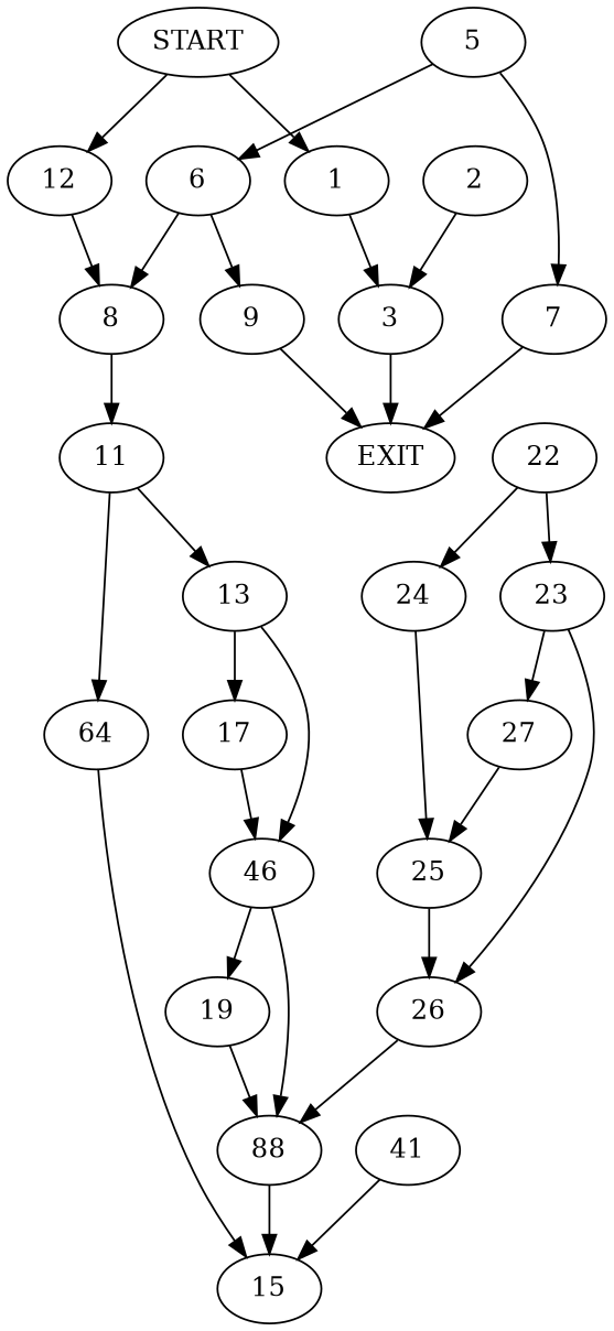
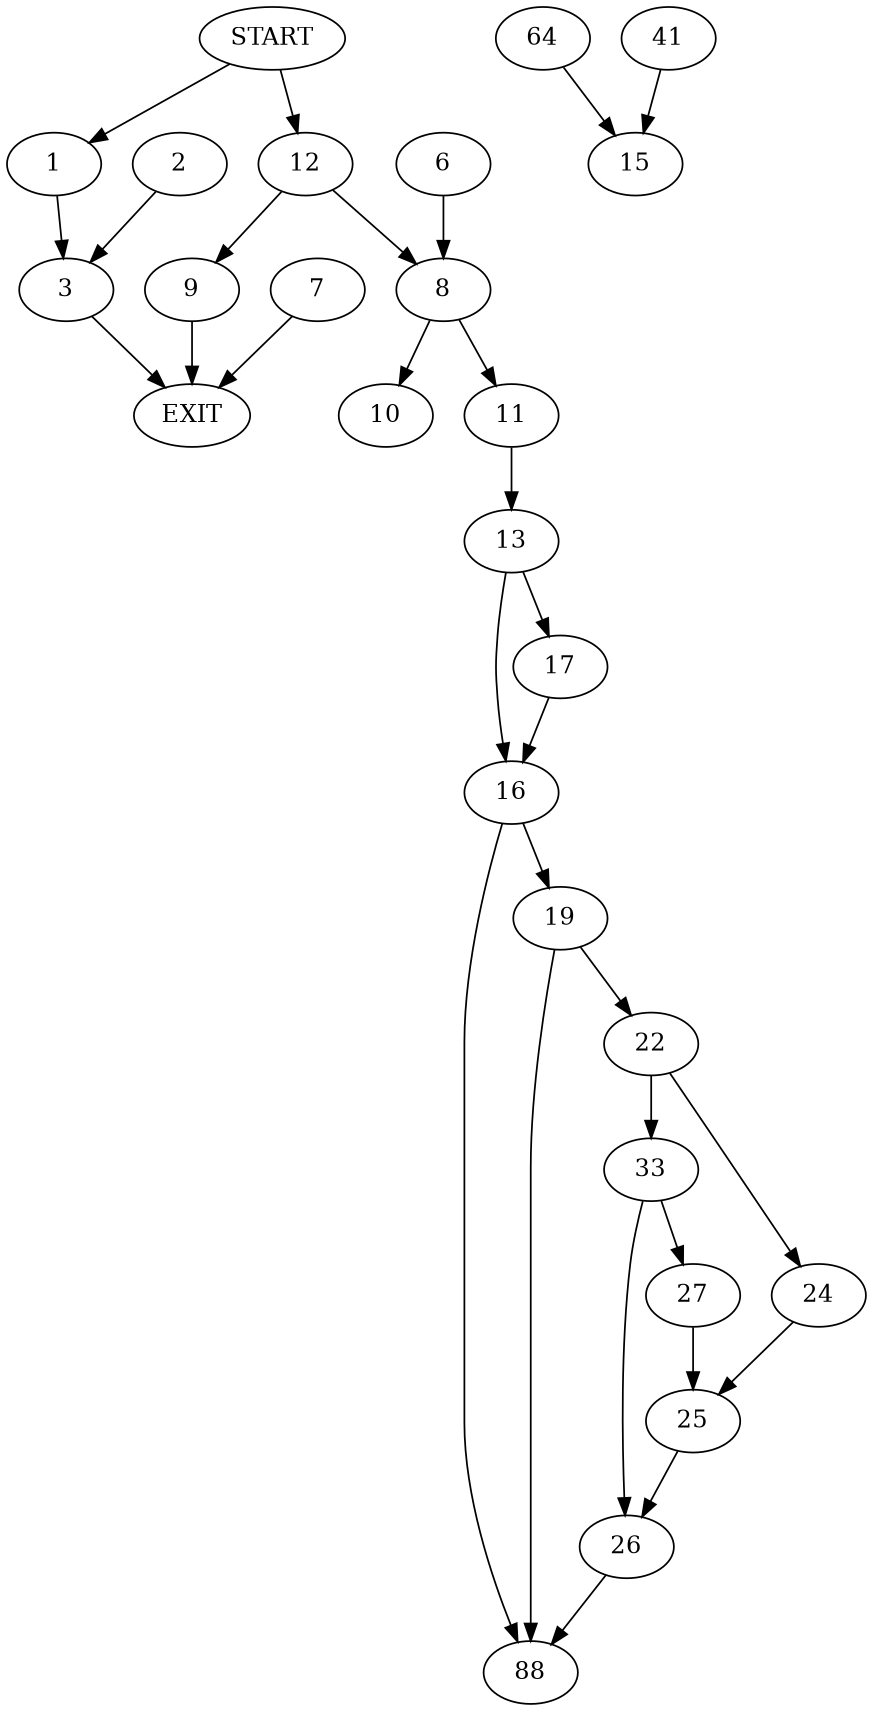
  digraph {
    n1 [label=START]
    1
    12
    3
    8
    n6 [label=EXIT]
    2
-   5
    6
    7
    9
+   10
    11
    13
    n15 [label=64]
-   16 [label=46]
+   16
    17
    15
    n19 [label=88]
    19
    22
-   23
+   23 [label=33]
    24
    n24 [label=41]
    26
    27
    25
    n1 -> 1
    n1 -> 12
    1 -> 3
    12 -> 8
    3 -> n6
+   8 -> 10
    8 -> 11
    2 -> 3
-   5 -> 6
-   5 -> 7
    6 -> 8
-   6 -> 9
+   12 -> 9
    7 -> n6
    9 -> n6
    11 -> 13
-   11 -> n15
    13 -> 16
    13 -> 17
    n15 -> 15
    16 -> n19
    16 -> 19
    17 -> 16
-   n19 -> 15
    19 -> n19
+   19 -> 22
    22 -> 23
    22 -> 24
    23 -> 26
    23 -> 27
    24 -> 25
    n24 -> 15
    26 -> n19
    27 -> 25
    25 -> 26
  }
